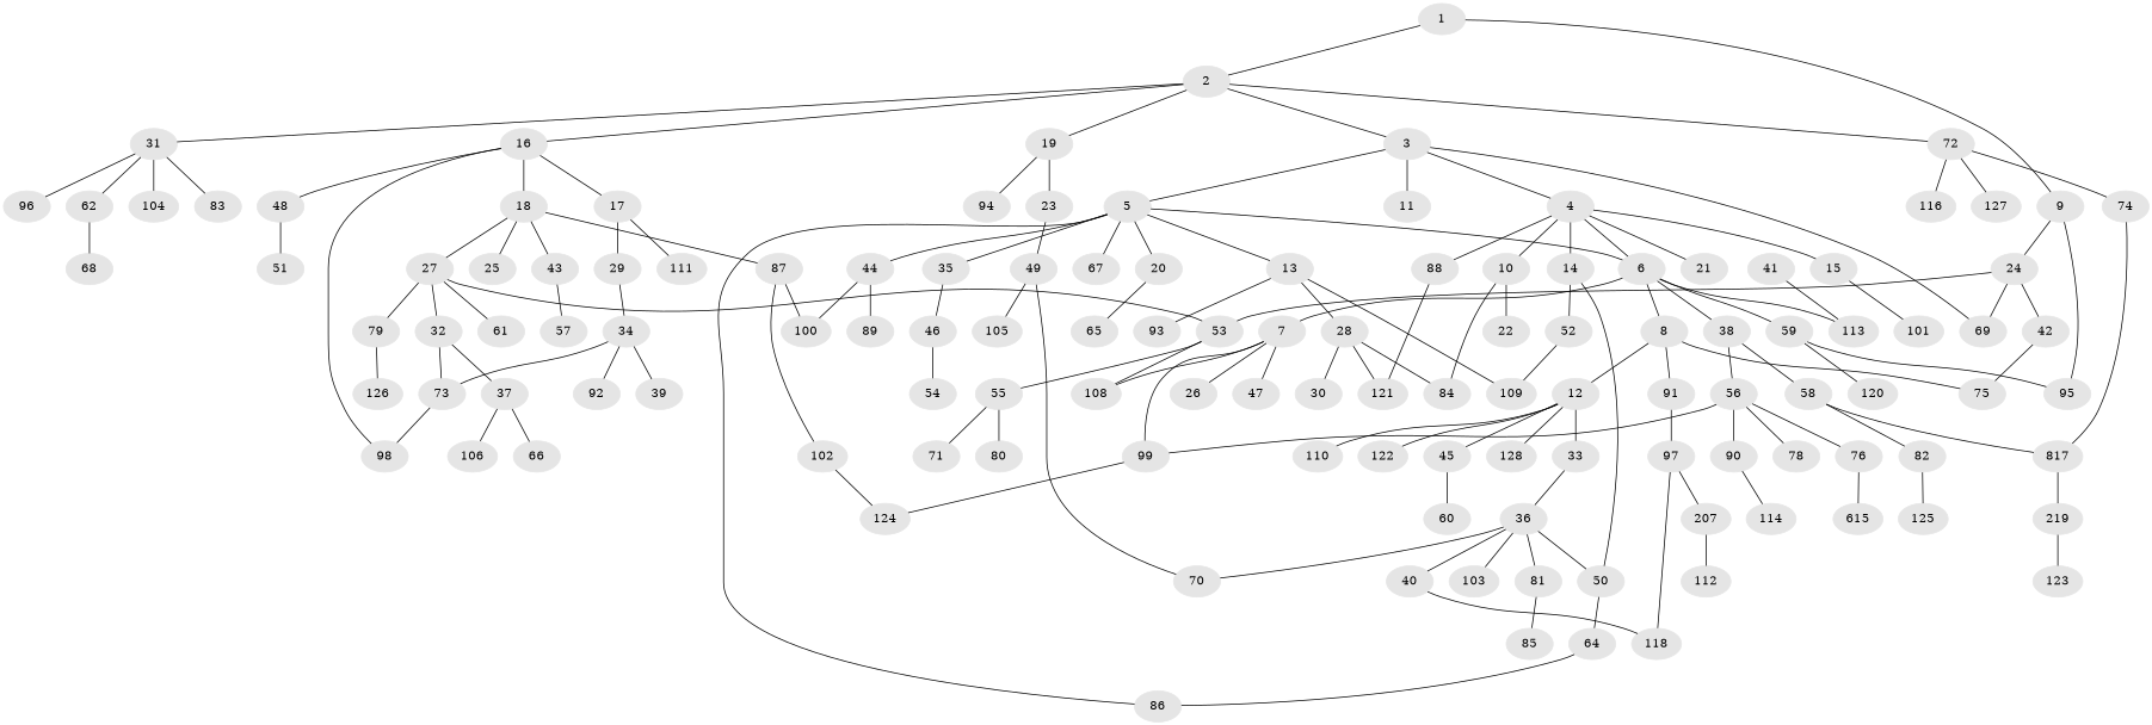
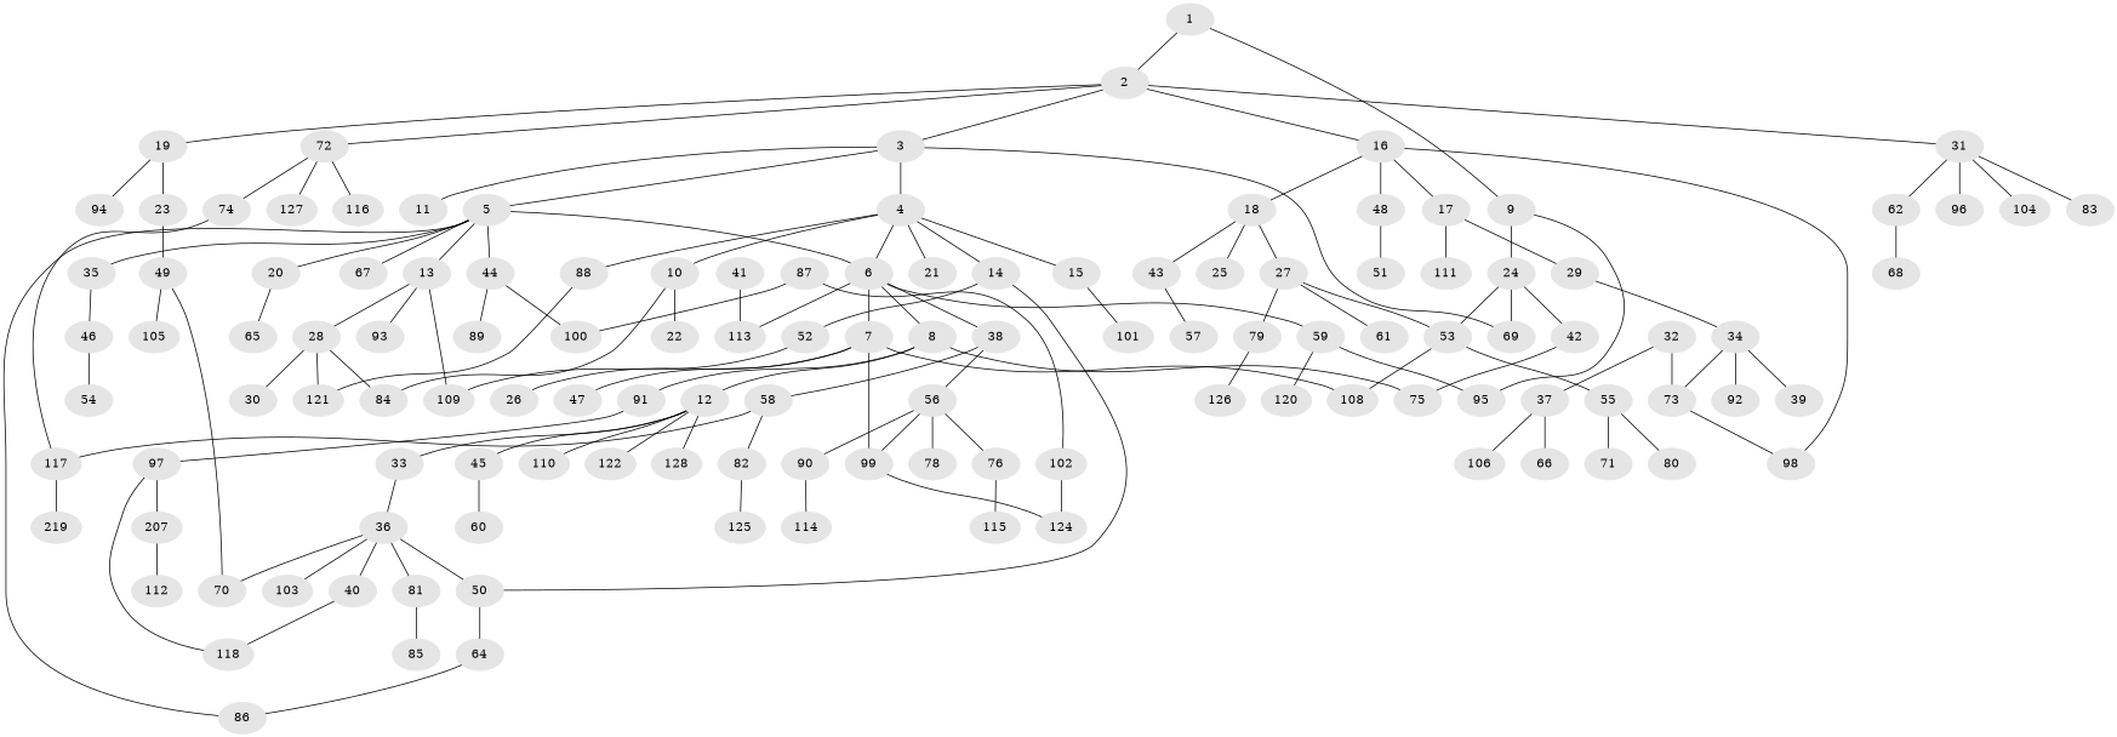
  graph {
    node [color=gray90 style=filled]
    1
    2
    9
    3
    16
    19
    31
    72
    24
    95
    4
    5
    11
    69
    17
    18
    48
    98
    23
    94
    62
    83
    96
    104
    74
    116
    127
    6
    10
    14
    15
    21
    88
    13
    20
    35
    44
    67
    86
    7
    8
    38
    59
    113
    22
    84
    50
    52
    101
    121
    28
    93
    109
    65
    46
    89
    100
    26
    47
    99
    108
    12
    75
    91
    56
    58
    120
    41
    124
    33
    45
    110
    122
    128
    97
    42
    53
    36
    60
    30
    64
    29
    111
    25
    27
    43
    87
    51
    34
    32
    61
    79
    57
    102
    49
    70
    105
    55
    37
    73
    126
    39
    92
    68
    66
    106
    40
    81
    103
    54
    118
    85
    76
    78
    90
    82
-   117 [label=817]
+   117
    71
    80
-   115 [label=615]
+   115
    114
    125
    n123 [label=219]
    n124 [label=207]
    112
-   123
    1 -- 2
    1 -- 9
    2 -- 3
    2 -- 16
    2 -- 19
    2 -- 31
    2 -- 72
    9 -- 24
    9 -- 95
    3 -- 4
    3 -- 5
    3 -- 11
    3 -- 69
    16 -- 17
    16 -- 18
    16 -- 48
    16 -- 98
    19 -- 23
    19 -- 94
    31 -- 62
    31 -- 83
    31 -- 96
    31 -- 104
    72 -- 74
    72 -- 116
    72 -- 127
    24 -- 69
    24 -- 42
    24 -- 53
    4 -- 6
    4 -- 10
    4 -- 14
    4 -- 15
    4 -- 21
    4 -- 88
    5 -- 6
    5 -- 13
    5 -- 20
    5 -- 35
    5 -- 44
    5 -- 67
    5 -- 86
    17 -- 29
    17 -- 111
    18 -- 25
    18 -- 27
    18 -- 43
-   18 -- 87
    48 -- 51
    23 -- 49
    62 -- 68
    74 -- 117
    6 -- 7
    6 -- 8
    6 -- 38
    6 -- 59
    6 -- 113
    10 -- 22
    10 -- 84
    14 -- 50
    14 -- 52
    15 -- 101
    88 -- 121
    13 -- 28
    13 -- 93
    13 -- 109
    20 -- 65
    35 -- 46
    44 -- 89
    44 -- 100
    7 -- 26
    7 -- 47
    7 -- 99
    7 -- 108
    8 -- 12
    8 -- 75
    8 -- 91
    38 -- 56
    38 -- 58
    59 -- 95
    59 -- 120
    50 -- 64
    52 -- 109
    28 -- 84
    28 -- 121
    28 -- 30
    46 -- 54
    99 -- 124
    12 -- 33
    12 -- 45
    12 -- 110
    12 -- 122
    12 -- 128
    91 -- 97
    56 -- 99
    56 -- 76
    56 -- 78
    56 -- 90
    58 -- 82
    58 -- 117
    41 -- 113
    33 -- 36
    45 -- 60
    97 -- 118
    97 -- n124
    42 -- 75
    53 -- 108
    53 -- 55
    36 -- 50
    36 -- 70
    36 -- 40
    36 -- 81
    36 -- 103
    64 -- 86
    29 -- 34
    27 -- 53
-   27 -- 32
    27 -- 61
    27 -- 79
    43 -- 57
    87 -- 100
    87 -- 102
    34 -- 73
    34 -- 39
    34 -- 92
    32 -- 37
    32 -- 73
    79 -- 126
    102 -- 124
    49 -- 70
    49 -- 105
    55 -- 71
    55 -- 80
    37 -- 66
    37 -- 106
    73 -- 98
    40 -- 118
    81 -- 85
    76 -- 115
    90 -- 114
    82 -- 125
    117 -- n123
-   n123 -- 123
    n124 -- 112
  }
